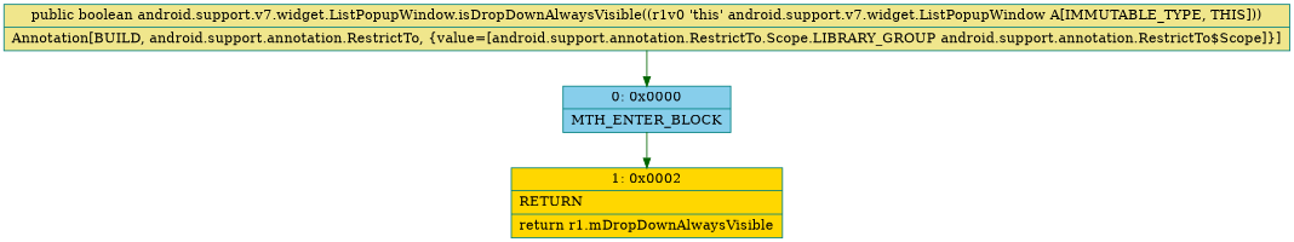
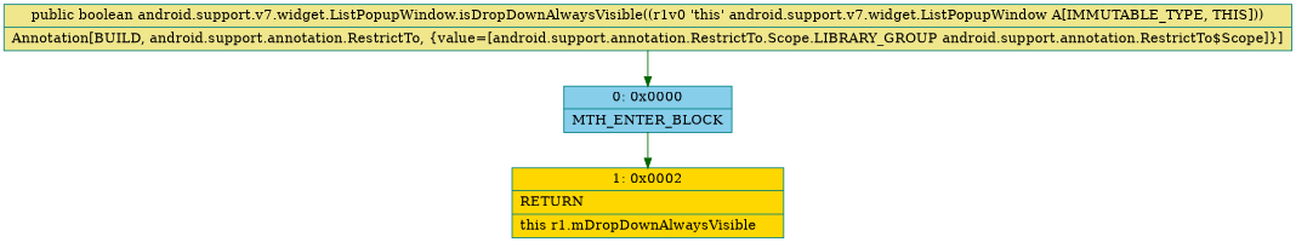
  digraph {
    node [shape=record style=filled color=teal]
    edge [color=darkgreen]
    n1 [label="{0\:\ 0x0000|MTH_ENTER_BLOCK\l}" fillcolor=skyblue]
-   n2 [label="{1\:\ 0x0002|RETURN\l|return r1.mDropDownAlwaysVisible\l}" fillcolor=gold]
+   n2 [label="{1\:\ 0x0002|RETURN\l|this r1.mDropDownAlwaysVisible\l}" fillcolor=gold]
    n3 [label="{public boolean android.support.v7.widget.ListPopupWindow.isDropDownAlwaysVisible((r1v0 'this' android.support.v7.widget.ListPopupWindow A[IMMUTABLE_TYPE, THIS]))  | Annotation[BUILD, android.support.annotation.RestrictTo, \{value=[android.support.annotation.RestrictTo.Scope.LIBRARY_GROUP android.support.annotation.RestrictTo$Scope]\}]\l}" fillcolor=khaki]
    n1 -> n2
    n3 -> n1
  }
